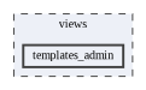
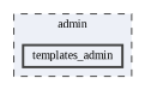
  digraph {
    compound=true
    fontname="Liberation Serif"
    n1 [color=grey25 fillcolor="#edf0f7" fontname="Liberation Serif" fontsize=10 height=0.2 label=templates_admin shape=box style="filled,bold" width=0.4]
    subgraph cluster_1 {
      bgcolor="#edf0f7"
      fontsize=10
-     label=views
+     label=admin
      pencolor=grey25
      style="filled,dashed"
      n1
    }
  }
